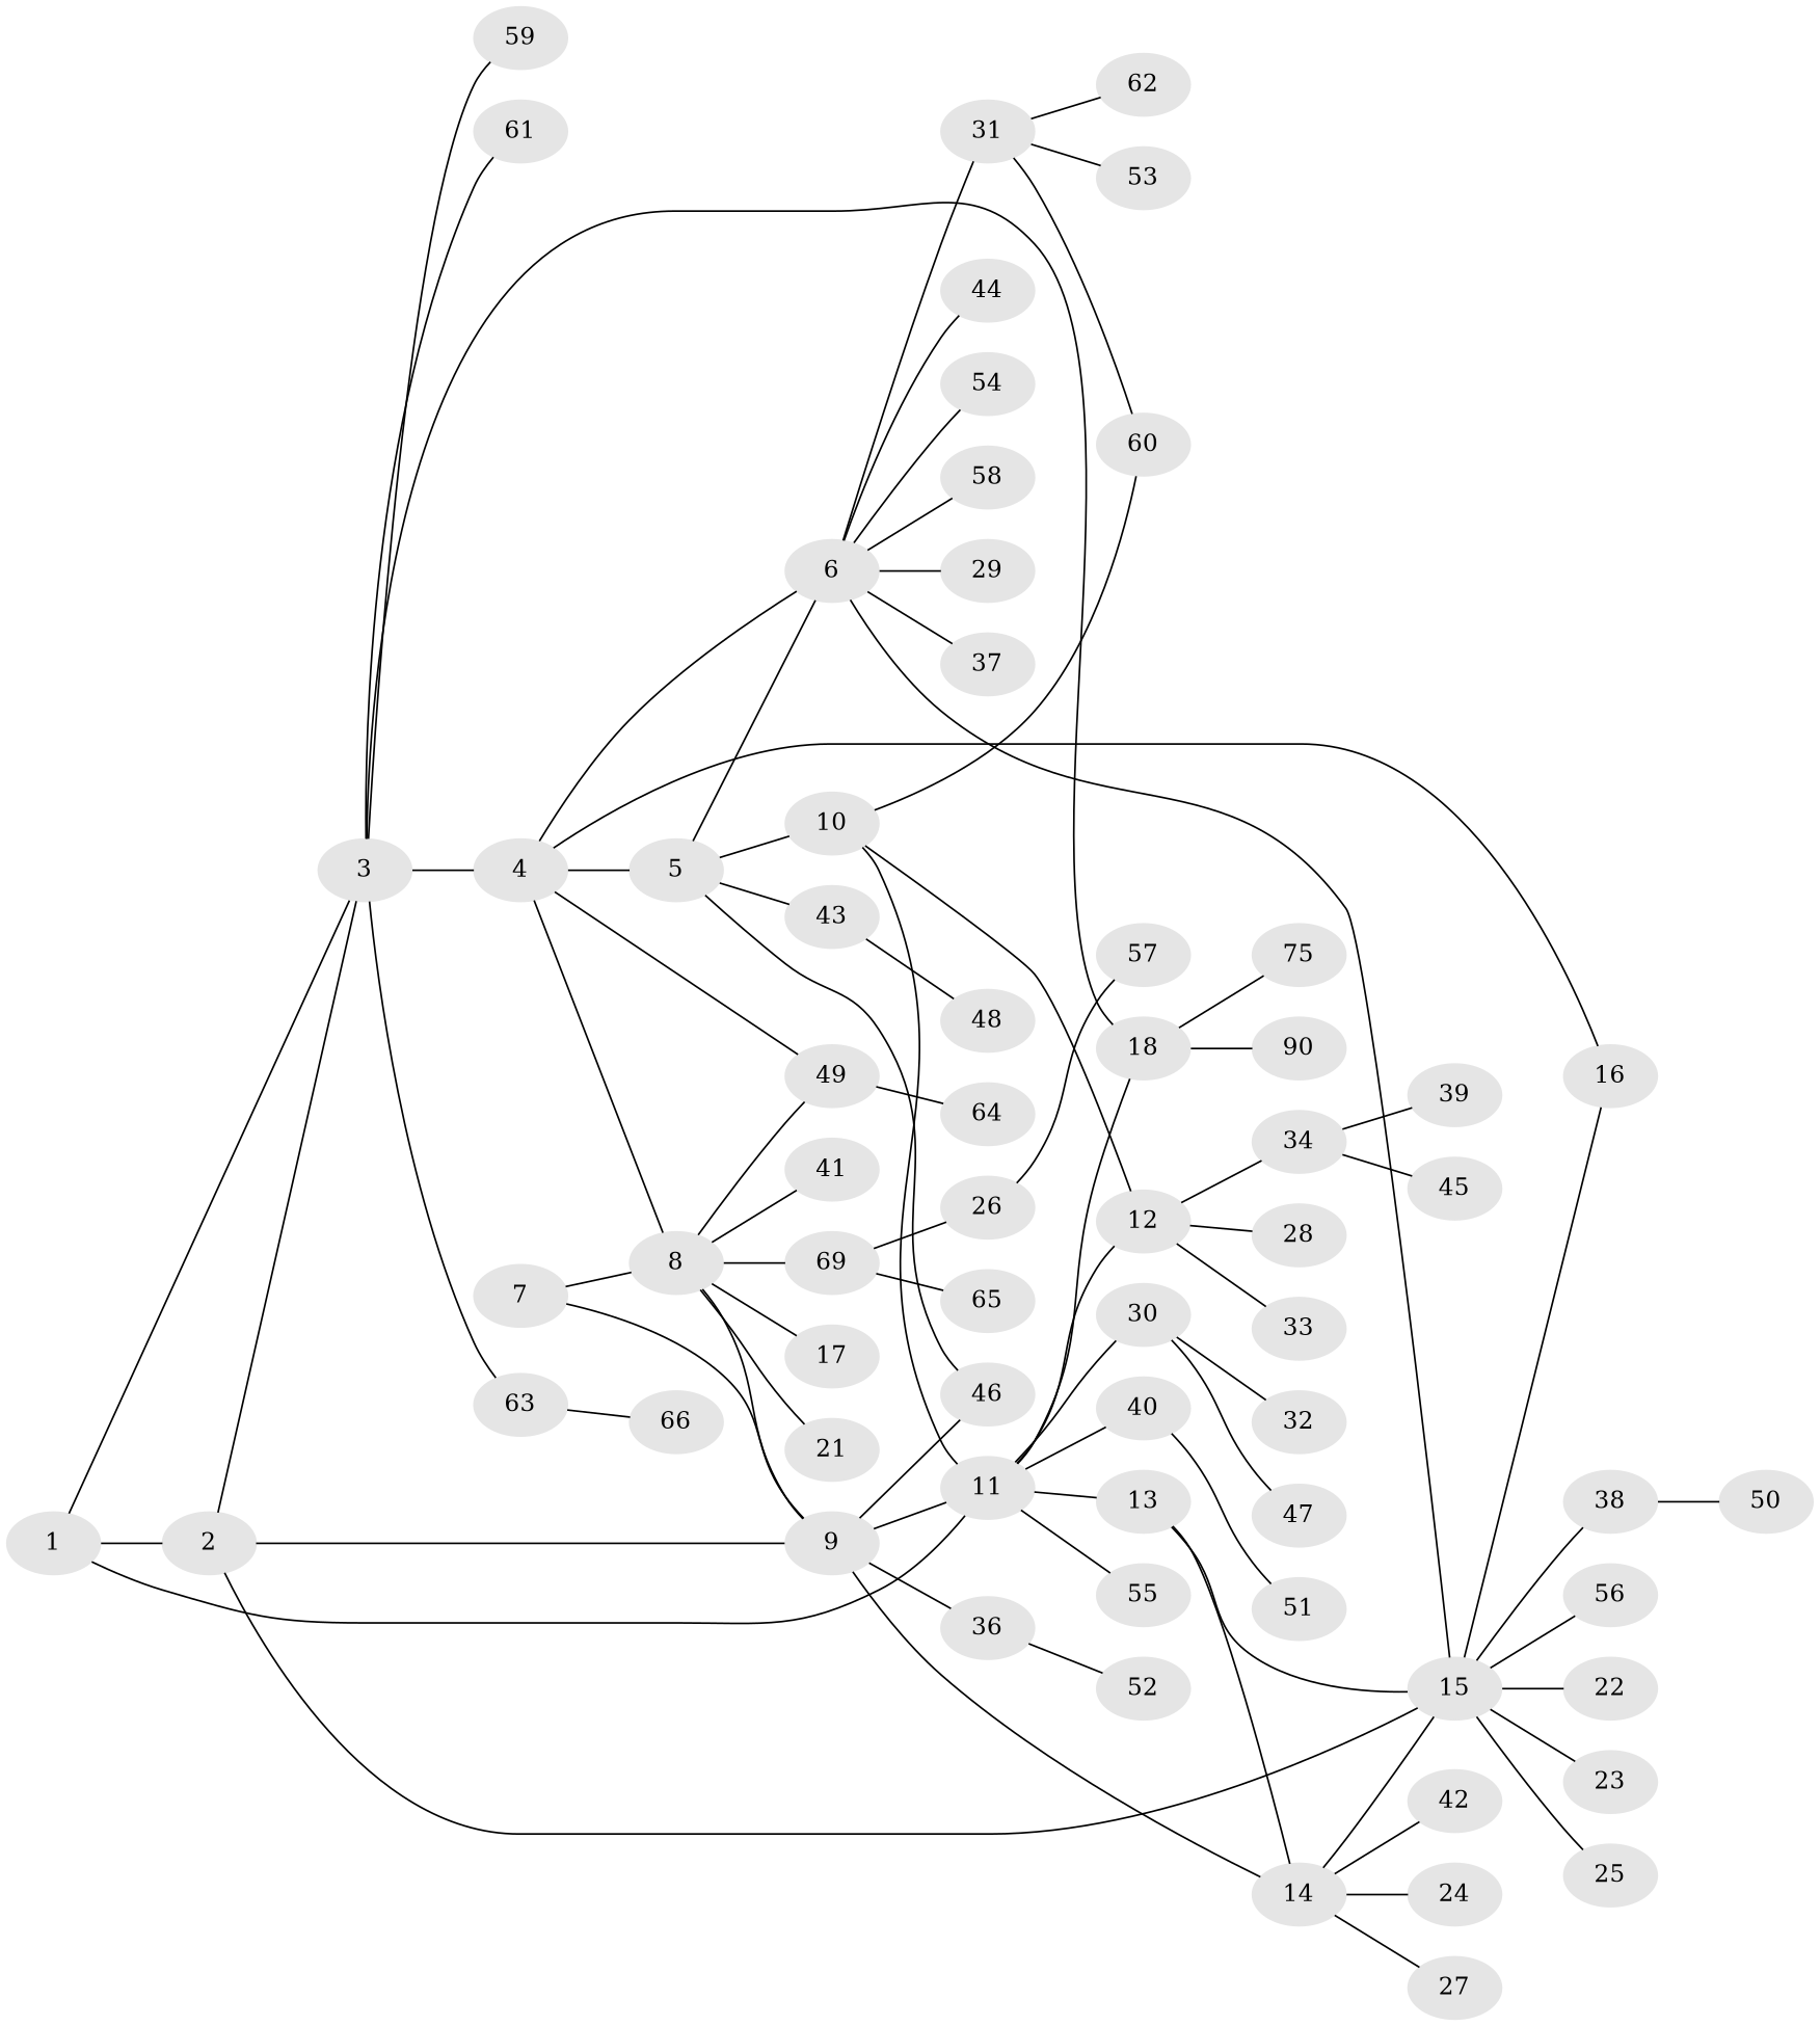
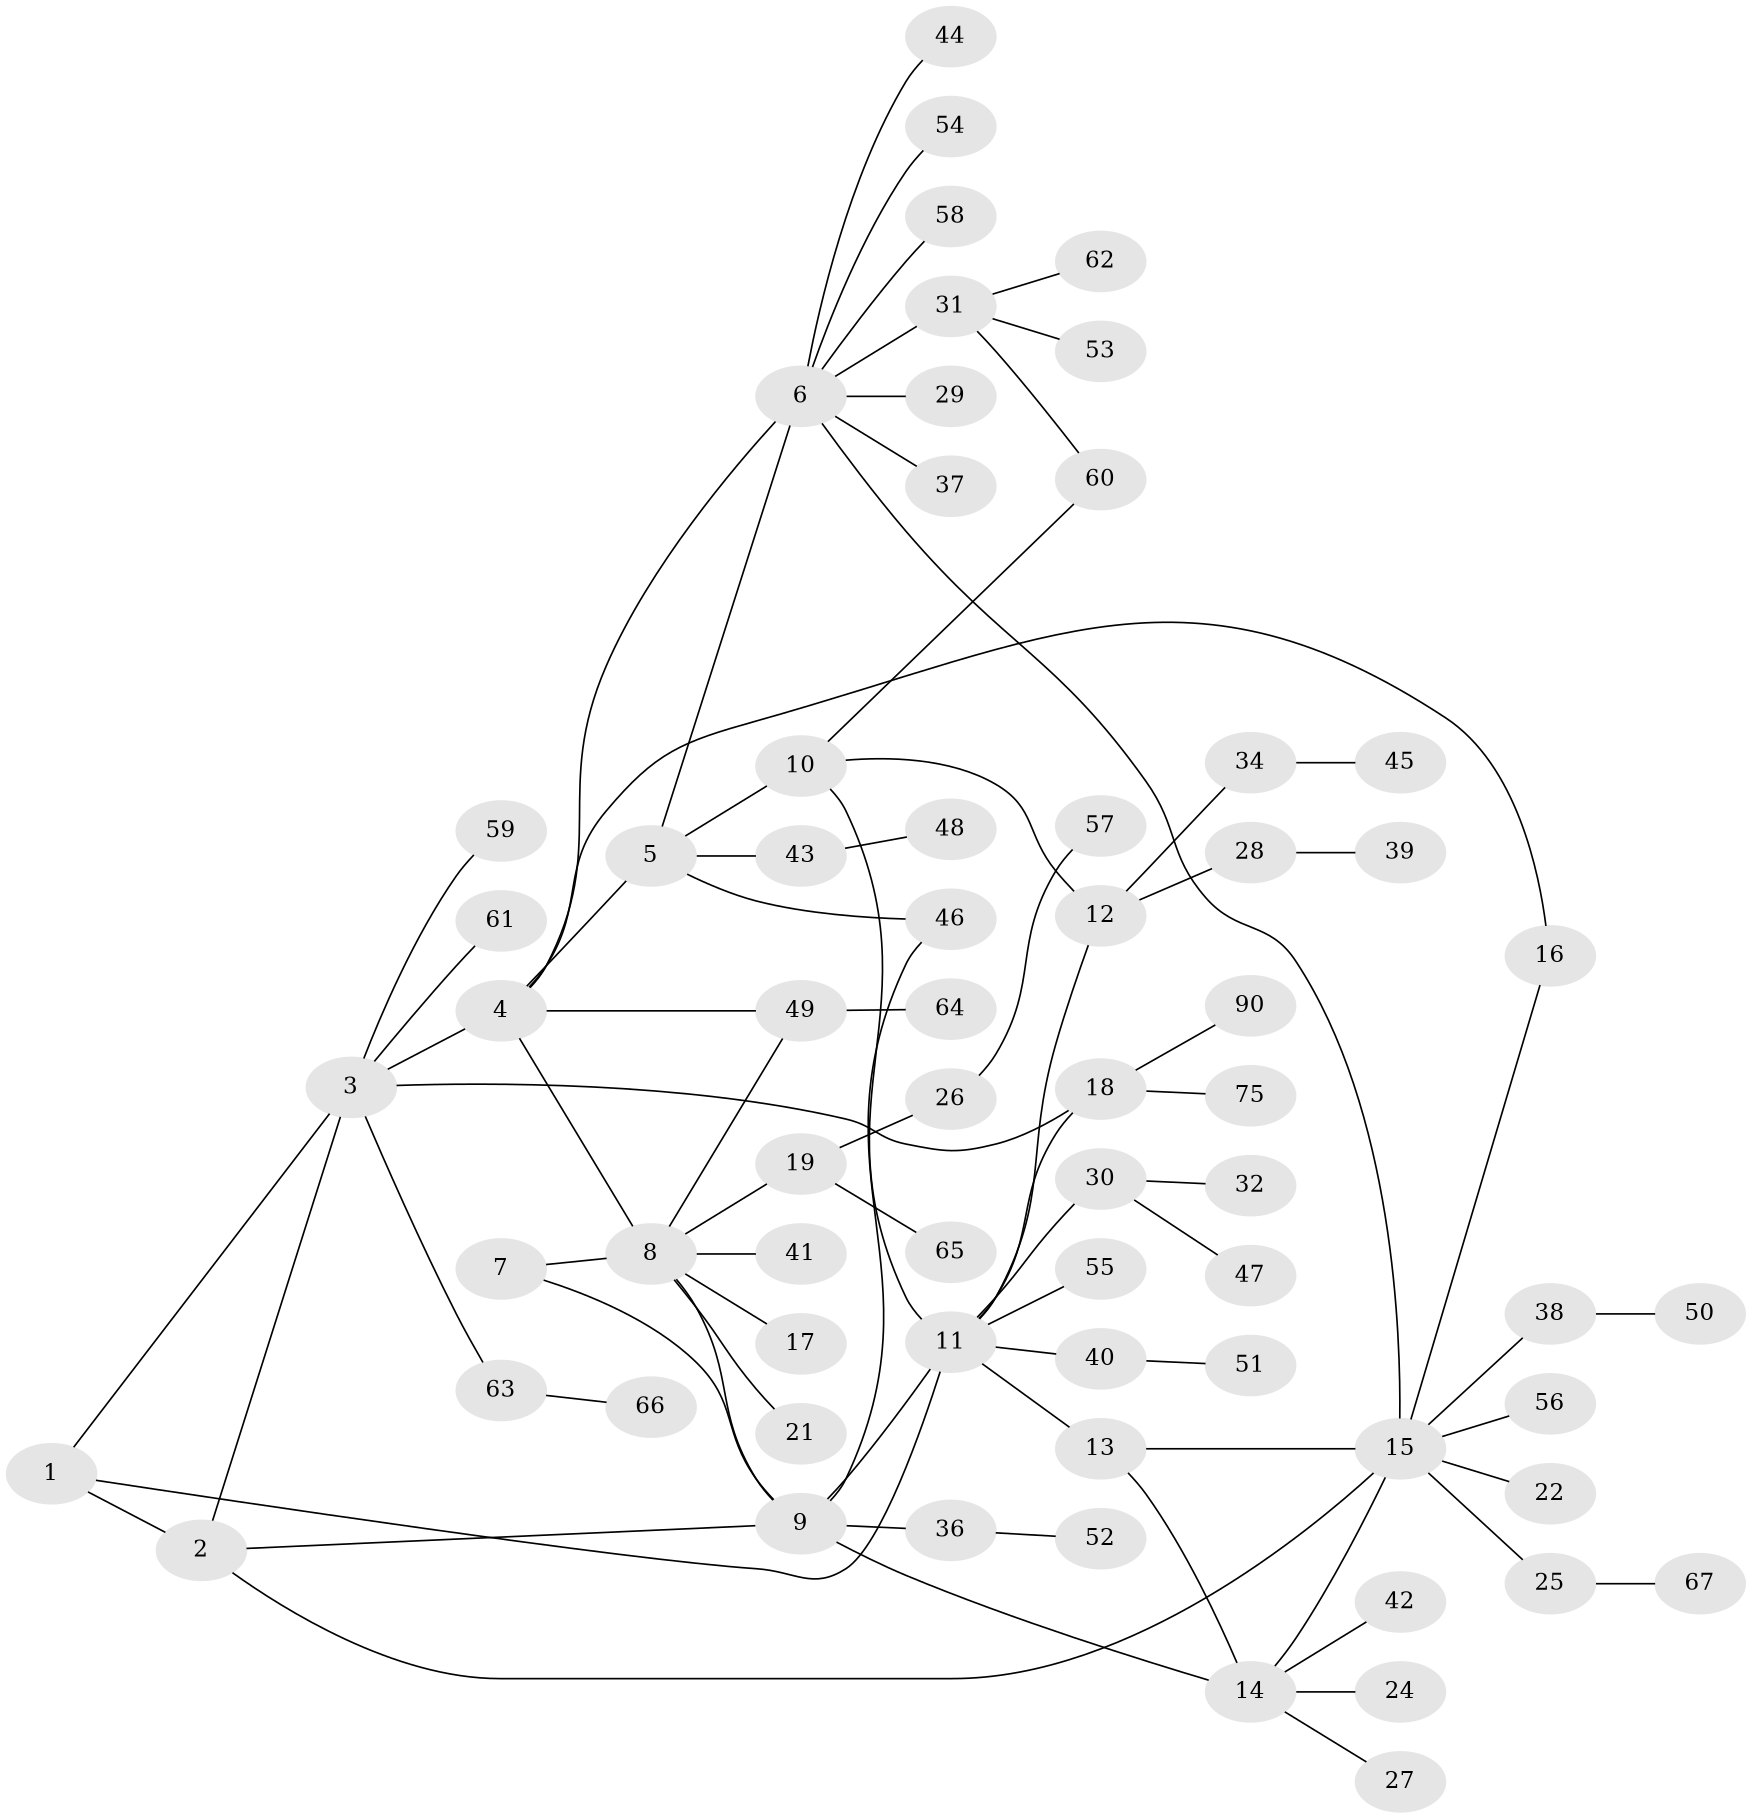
  graph {
    rankdir=LR
    node [color=gray90 style=filled]
    1
    2
    3
    11
    9
    15
    4
    18
    59
    61
    63
    12
    13
    30
    40
    55
    46
    14
    36
    16
    22
-   23
    25
    38
    56
    5
    6
    8
    49
    n30 [label=90]
    n31 [label=75]
    66
    10
    43
    29
    31
    37
    44
    54
    58
    17
-   19 [label=69]
+   19
    21
    41
    64
    60
    48
    53
    62
    7
    26
    65
    24
    27
    42
    52
    28
-   33
    34
    32
    47
    51
    39
    45
+   67
    50
    57
    1 -- 2
    1 -- 3
    1 -- 11
    2 -- 3
    2 -- 9
    2 -- 15
    3 -- 4
    3 -- 18
    3 -- 59
    3 -- 61
    3 -- 63
    11 -- 18
    11 -- 12
    11 -- 13
    11 -- 30
    11 -- 40
    11 -- 55
    9 -- 11
    9 -- 46
    9 -- 14
    9 -- 36
    15 -- 16
    15 -- 22
-   15 -- 23
    15 -- 25
    15 -- 38
    15 -- 56
    4 -- 16
    4 -- 5
    4 -- 6
    4 -- 8
    4 -- 49
    18 -- n30
    18 -- n31
    63 -- 66
    12 -- 28
-   12 -- 33
    12 -- 34
    13 -- 15
    13 -- 14
    30 -- 32
    30 -- 47
    40 -- 51
    14 -- 15
    14 -- 24
    14 -- 27
    14 -- 42
    36 -- 52
+   25 -- 67
    38 -- 50
    5 -- 46
    5 -- 6
    5 -- 10
    5 -- 43
    6 -- 15
    6 -- 29
    6 -- 31
    6 -- 37
    6 -- 44
    6 -- 54
    6 -- 58
    8 -- 9
    8 -- 49
    8 -- 17
    8 -- 19
    8 -- 21
    8 -- 41
    49 -- 64
    10 -- 11
    10 -- 12
    10 -- 60
    43 -- 48
    31 -- 60
    31 -- 53
    31 -- 62
    19 -- 26
    19 -- 65
    7 -- 9
    7 -- 8
    26 -- 57
-   34 -- 39
+   28 -- 39
    34 -- 45
  }
